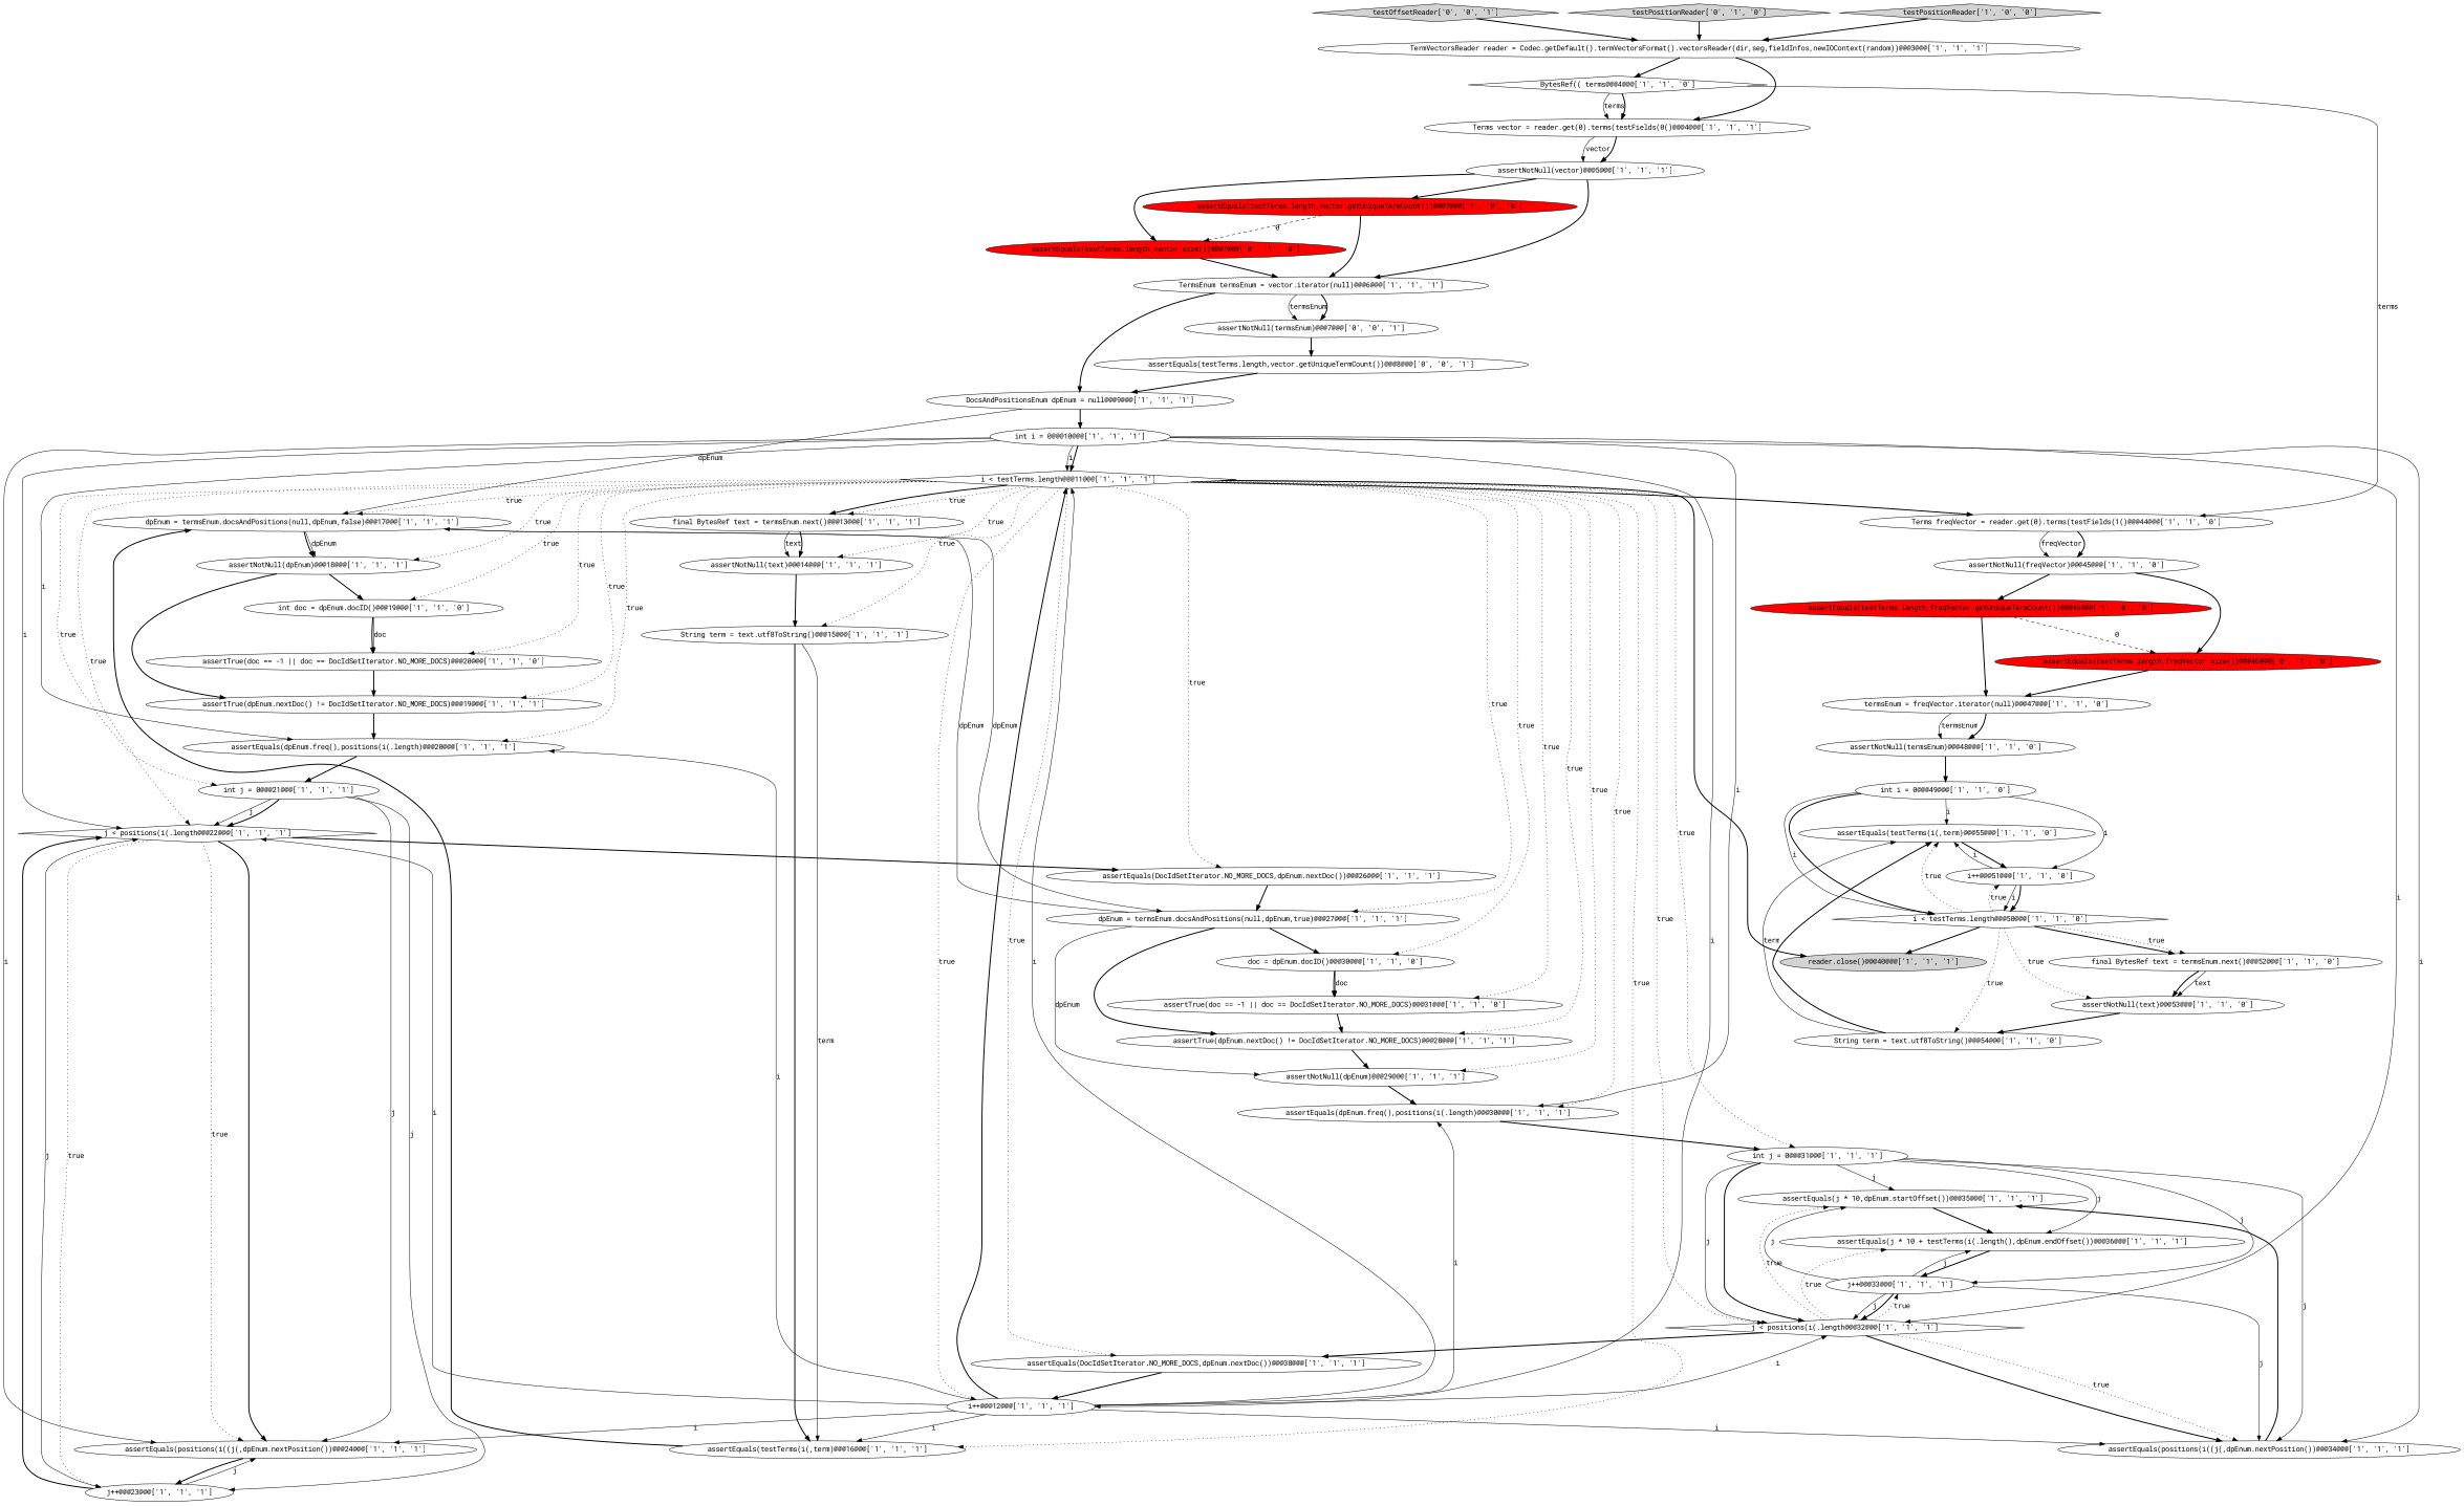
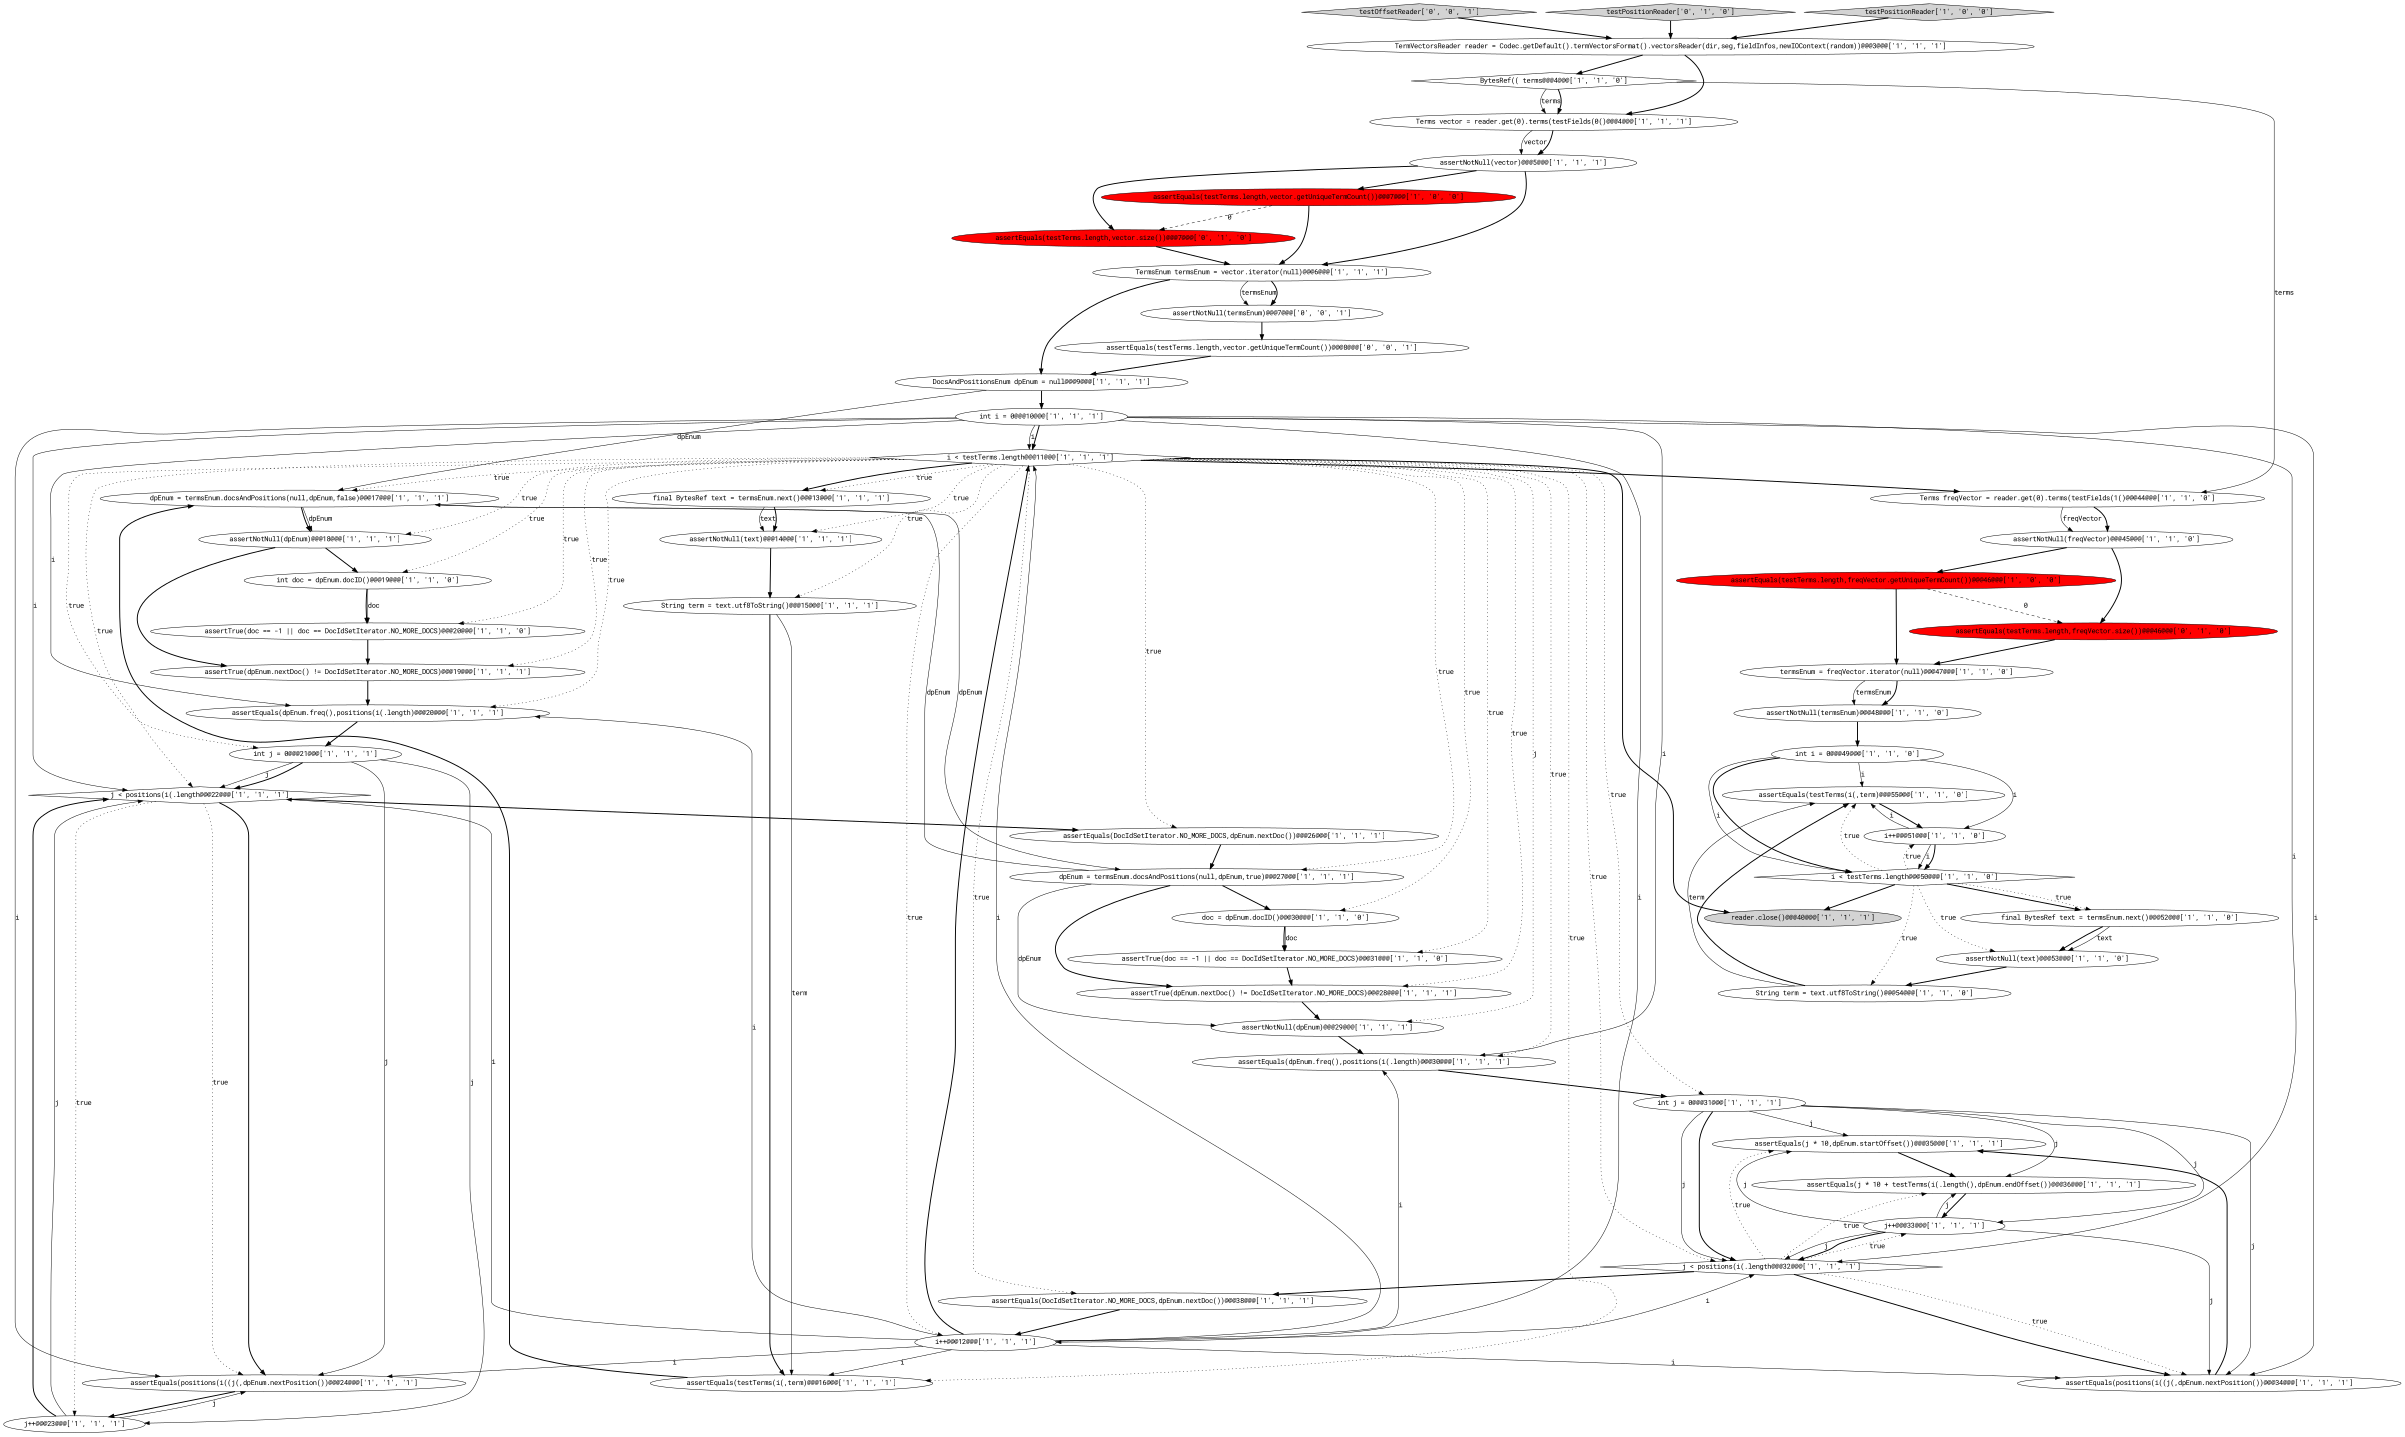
  digraph {
    fontname="Roboto Mono"
    node [fillcolor=white fontname="Roboto Mono" shape=ellipse style=filled]
    edge [fontname="Roboto Mono" style=bold]
    n1 [label="int i = 0@@@49@@@['1', '1', '0']"]
    n2 [label="assertEquals(testTerms(i(,term)@@@55@@@['1', '1', '0']"]
    n3 [label="i++@@@51@@@['1', '1', '0']"]
    n4 [label="i < testTerms.length@@@50@@@['1', '1', '0']" shape=diamond]
    n5 [label="assertNotNull(text)@@@53@@@['1', '1', '0']"]
    n6 [label="String term = text.utf8ToString()@@@54@@@['1', '1', '0']"]
    n7 [fillcolor=lightgray label="reader.close()@@@40@@@['1', '1', '1']"]
    n8 [label="final BytesRef text = termsEnum.next()@@@52@@@['1', '1', '0']"]
    n9 [label="dpEnum = termsEnum.docsAndPositions(null,dpEnum,false)@@@17@@@['1', '1', '1']"]
    n10 [label="assertNotNull(dpEnum)@@@18@@@['1', '1', '1']"]
    n11 [label="dpEnum = termsEnum.docsAndPositions(null,dpEnum,true)@@@27@@@['1', '1', '1']"]
    n12 [label="int doc = dpEnum.docID()@@@19@@@['1', '1', '0']"]
    n13 [label="assertTrue(dpEnum.nextDoc() != DocIdSetIterator.NO_MORE_DOCS)@@@19@@@['1', '1', '1']"]
    n14 [label="assertTrue(dpEnum.nextDoc() != DocIdSetIterator.NO_MORE_DOCS)@@@28@@@['1', '1', '1']"]
    n15 [label="assertNotNull(dpEnum)@@@29@@@['1', '1', '1']"]
    n16 [label="doc = dpEnum.docID()@@@30@@@['1', '1', '0']"]
    n17 [label="assertEquals(testTerms(i(,term)@@@16@@@['1', '1', '1']"]
    n18 [fillcolor=red label="assertEquals(testTerms.length,vector.getUniqueTermCount())@@@7@@@['1', '0', '0']"]
    n19 [label="TermsEnum termsEnum = vector.iterator(null)@@@6@@@['1', '1', '1']"]
    n20 [fillcolor=red label="assertEquals(testTerms.length,vector.size())@@@7@@@['0', '1', '0']"]
    n21 [label="assertNotNull(termsEnum)@@@7@@@['0', '0', '1']"]
    n22 [label="DocsAndPositionsEnum dpEnum = null@@@9@@@['1', '1', '1']"]
    n23 [label="assertNotNull(freqVector)@@@45@@@['1', '1', '0']"]
    n24 [fillcolor=red label="assertEquals(testTerms.length,freqVector.size())@@@46@@@['0', '1', '0']"]
    n25 [fillcolor=red label="assertEquals(testTerms.length,freqVector.getUniqueTermCount())@@@46@@@['1', '0', '0']"]
    n26 [label="termsEnum = freqVector.iterator(null)@@@47@@@['1', '1', '0']"]
    n27 [label="assertEquals(j * 10,dpEnum.startOffset())@@@35@@@['1', '1', '1']"]
    n28 [label="assertEquals(j * 10 + testTerms(i(.length(),dpEnum.endOffset())@@@36@@@['1', '1', '1']"]
    n29 [label="j++@@@33@@@['1', '1', '1']"]
    n30 [label="assertNotNull(text)@@@14@@@['1', '1', '1']"]
    n31 [label="String term = text.utf8ToString()@@@15@@@['1', '1', '1']"]
    n32 [label="assertTrue(doc == -1 || doc == DocIdSetIterator.NO_MORE_DOCS)@@@31@@@['1', '1', '0']"]
    n33 [label="assertEquals(DocIdSetIterator.NO_MORE_DOCS,dpEnum.nextDoc())@@@38@@@['1', '1', '1']"]
    n34 [label="i++@@@12@@@['1', '1', '1']"]
    n35 [label="assertEquals(dpEnum.freq(),positions(i(.length)@@@30@@@['1', '1', '1']"]
    n36 [label="assertEquals(positions(i((j(,dpEnum.nextPosition())@@@34@@@['1', '1', '1']"]
    n37 [label="j < positions(i(.length@@@22@@@['1', '1', '1']" shape=diamond]
    n38 [label="i < testTerms.length@@@11@@@['1', '1', '1']" shape=diamond]
    n39 [label="assertEquals(positions(i((j(,dpEnum.nextPosition())@@@24@@@['1', '1', '1']"]
    n40 [label="assertEquals(dpEnum.freq(),positions(i(.length)@@@20@@@['1', '1', '1']"]
    n41 [label="j < positions(i(.length@@@32@@@['1', '1', '1']" shape=diamond]
    n42 [label="assertNotNull(termsEnum)@@@48@@@['1', '1', '0']"]
    n43 [label="int j = 0@@@31@@@['1', '1', '1']"]
    n44 [label="BytesRef(( terms@@@4@@@['1', '1', '0']" shape=diamond]
    n45 [label="Terms vector = reader.get(0).terms(testFields(0()@@@4@@@['1', '1', '1']"]
    n46 [label="Terms freqVector = reader.get(0).terms(testFields(1()@@@44@@@['1', '1', '0']"]
    n47 [label="assertNotNull(vector)@@@5@@@['1', '1', '1']"]
    n48 [label="assertTrue(doc == -1 || doc == DocIdSetIterator.NO_MORE_DOCS)@@@20@@@['1', '1', '0']"]
    n49 [fillcolor=lightgray label="testOffsetReader['0', '0', '1']" shape=diamond]
    n50 [label="TermVectorsReader reader = Codec.getDefault().termVectorsFormat().vectorsReader(dir,seg,fieldInfos,newIOContext(random))@@@3@@@['1', '1', '1']"]
    n51 [label="j++@@@23@@@['1', '1', '1']"]
    n52 [label="assertEquals(DocIdSetIterator.NO_MORE_DOCS,dpEnum.nextDoc())@@@26@@@['1', '1', '1']"]
    n53 [label="int j = 0@@@21@@@['1', '1', '1']"]
    n54 [label="final BytesRef text = termsEnum.next()@@@13@@@['1', '1', '1']"]
    n55 [fillcolor=lightgray label="testPositionReader['0', '1', '0']" shape=diamond]
    n56 [label="assertEquals(testTerms.length,vector.getUniqueTermCount())@@@8@@@['0', '0', '1']"]
    n57 [label="int i = 0@@@10@@@['1', '1', '1']"]
    n58 [fillcolor=lightgray label="testPositionReader['1', '0', '0']" shape=diamond]
    n1 -> n2 [label=i style=solid]
    n1 -> n3 [label=i style=solid]
    n1 -> n4
    n1 -> n4 [label=i style=solid]
    n2 -> n3
    n3 -> n2 [label=i style=solid]
    n3 -> n4 [label=i style=solid]
    n3 -> n4
    n4 -> n2 [label=true style=dotted]
    n4 -> n3 [label=true style=dotted]
    n4 -> n5 [label=true style=dotted]
    n4 -> n6 [label=true style=dotted]
    n4 -> n7
    n4 -> n8
    n4 -> n8 [label=true style=dotted]
    n5 -> n6
    n6 -> n2
    n6 -> n2 [label=term style=solid]
    n8 -> n5 [label=text style=solid]
    n8 -> n5
    n9 -> n10
    n9 -> n10 [label=dpEnum style=solid]
    n9 -> n11 [label=dpEnum style=solid]
    n10 -> n12
    n10 -> n13
    n11 -> n9 [label=dpEnum style=solid]
    n11 -> n14
    n11 -> n15 [label=dpEnum style=solid]
    n11 -> n16
    n12 -> n48 [label=doc style=solid]
    n12 -> n48
    n13 -> n40
    n14 -> n15
    n15 -> n35
    n16 -> n32
    n16 -> n32 [label=doc style=solid]
    n17 -> n9
    n18 -> n19
    n18 -> n20 [label=0 style=dashed]
    n19 -> n21 [label=termsEnum style=solid]
    n19 -> n21
    n19 -> n22
    n20 -> n19
    n21 -> n56
    n22 -> n9 [label=dpEnum style=solid]
    n22 -> n57
    n23 -> n24
    n23 -> n25
    n24 -> n26
    n25 -> n24 [label=0 style=dashed]
    n25 -> n26
    n26 -> n42
    n26 -> n42 [label=termsEnum style=solid]
    n27 -> n28
    n28 -> n29
    n29 -> n27 [label=j style=solid]
    n29 -> n28 [label=j style=solid]
    n29 -> n36 [label=j style=solid]
    n29 -> n41 [label=j style=solid]
    n29 -> n41
    n30 -> n31
    n31 -> n17
    n31 -> n17 [label=term style=solid]
    n32 -> n14
    n33 -> n34
    n34 -> n17 [label=i style=solid]
    n34 -> n35 [label=i style=solid]
    n34 -> n36 [label=i style=solid]
    n34 -> n37 [label=i style=solid]
    n34 -> n38
    n34 -> n38 [label=i style=solid]
    n34 -> n39 [label=i style=solid]
    n34 -> n40 [label=i style=solid]
    n34 -> n41 [label=i style=solid]
    n35 -> n43
    n36 -> n27
    n37 -> n39
    n37 -> n39 [label=true style=dotted]
    n37 -> n51 [label=true style=dotted]
    n37 -> n52
    n38 -> n7
    n38 -> n9 [label=true style=dotted]
    n38 -> n10 [label=true style=dotted]
    n38 -> n11 [label=true style=dotted]
    n38 -> n12 [label=true style=dotted]
    n38 -> n13 [label=true style=dotted]
    n38 -> n14 [label=true style=dotted]
-   n38 -> n15 [label=true style=dotted]
+   n38 -> n15 [label=j style=dotted]
    n38 -> n16 [label=true style=dotted]
    n38 -> n17 [label=true style=dotted]
    n38 -> n30 [label=true style=dotted]
    n38 -> n31 [label=true style=dotted]
    n38 -> n32 [label=true style=dotted]
    n38 -> n33 [label=true style=dotted]
    n38 -> n34 [label=true style=dotted]
    n38 -> n35 [label=true style=dotted]
    n38 -> n37 [label=true style=dotted]
    n38 -> n40 [label=true style=dotted]
    n38 -> n41 [label=true style=dotted]
    n38 -> n43 [label=true style=dotted]
    n38 -> n46
    n38 -> n48 [label=true style=dotted]
    n38 -> n52 [label=true style=dotted]
    n38 -> n53 [label=true style=dotted]
    n38 -> n54
    n38 -> n54 [label=true style=dotted]
    n39 -> n51
    n40 -> n53
    n41 -> n27 [label=true style=dotted]
    n41 -> n28 [label=true style=dotted]
    n41 -> n29 [label=true style=dotted]
    n41 -> n33
    n41 -> n36 [label=true style=dotted]
    n41 -> n36
    n42 -> n1
    n43 -> n27 [label=j style=solid]
    n43 -> n28 [label=j style=solid]
    n43 -> n29 [label=j style=solid]
    n43 -> n36 [label=j style=solid]
    n43 -> n41 [label=j style=solid]
    n43 -> n41
    n44 -> n45 [label=terms style=solid]
    n44 -> n45
    n44 -> n46 [label=terms style=solid]
    n45 -> n47 [label=vector style=solid]
    n45 -> n47
    n46 -> n23
    n46 -> n23 [label=freqVector style=solid]
    n47 -> n18
    n47 -> n19
    n47 -> n20
    n48 -> n13
    n49 -> n50
    n50 -> n44
    n50 -> n45
    n51 -> n37
    n51 -> n37 [label=j style=solid]
    n51 -> n39 [label=j style=solid]
    n52 -> n11
    n53 -> n37 [label=j style=solid]
    n53 -> n37
    n53 -> n39 [label=j style=solid]
    n53 -> n51 [label=j style=solid]
    n54 -> n30 [label=text style=solid]
    n54 -> n30
    n55 -> n50
    n56 -> n22
    n57 -> n34 [label=i style=solid]
    n57 -> n35 [label=i style=solid]
    n57 -> n36 [label=i style=solid]
    n57 -> n37 [label=i style=solid]
    n57 -> n38
    n57 -> n38 [label=i style=solid]
    n57 -> n39 [label=i style=solid]
    n57 -> n40 [label=i style=solid]
    n57 -> n41 [label=i style=solid]
    n58 -> n50
  }
